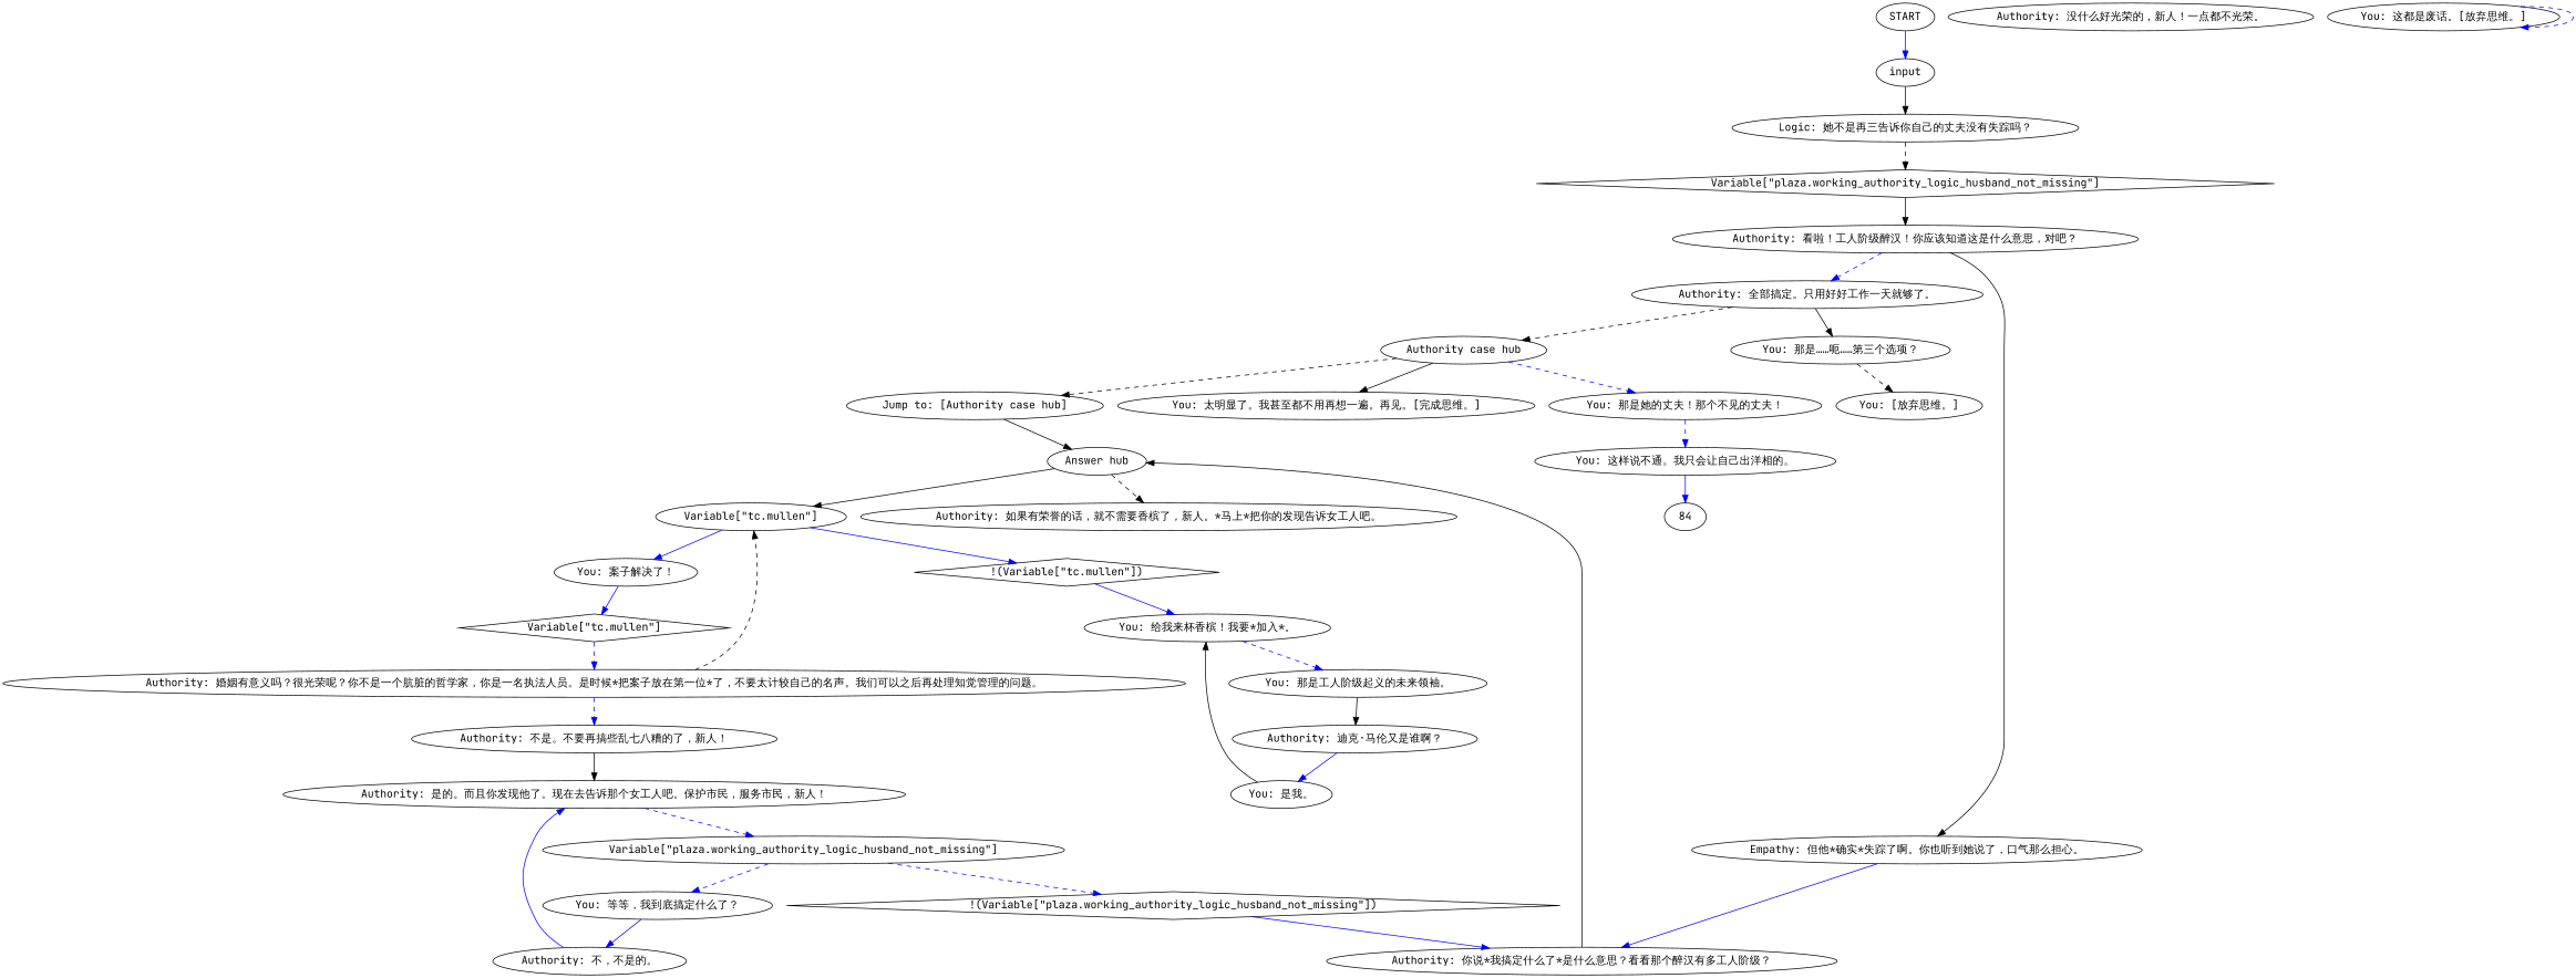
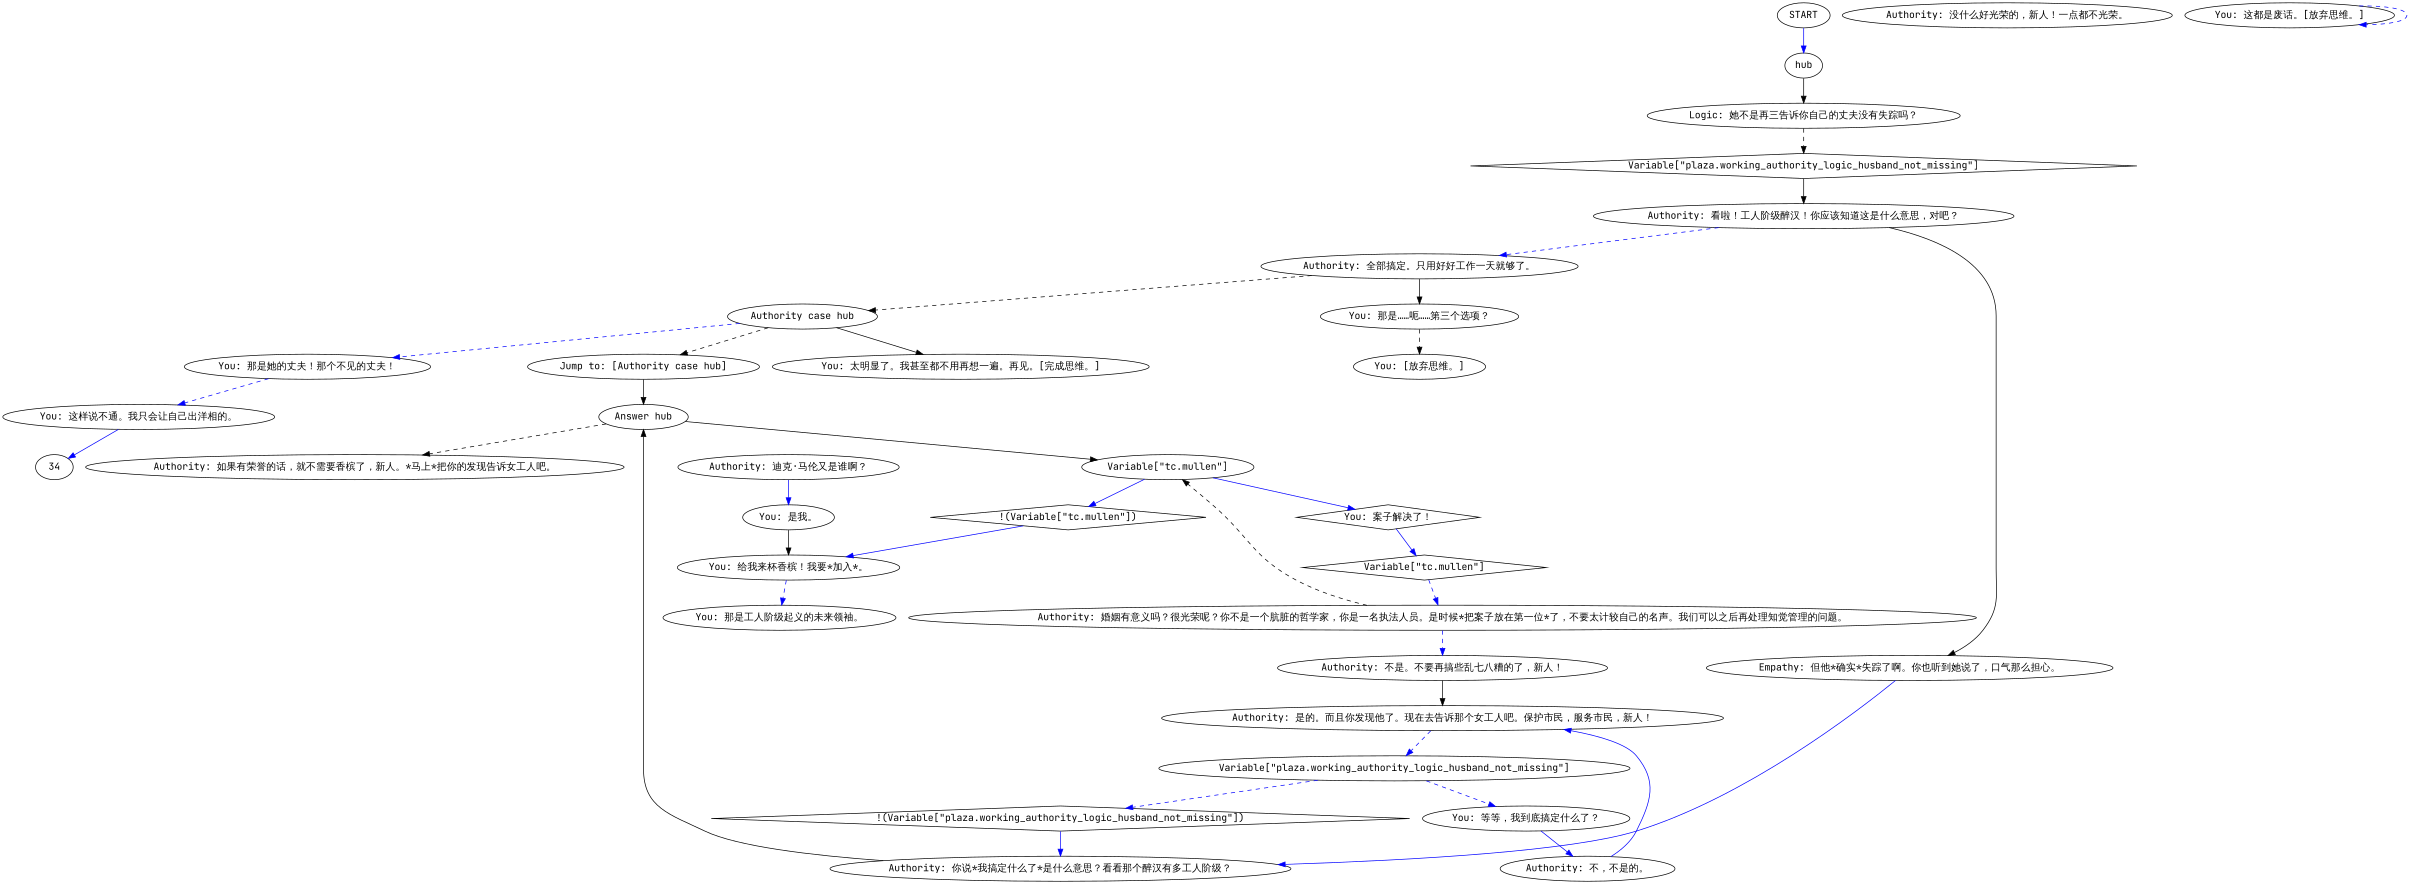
  digraph {
    fontname="JetBrains Mono"
    node [fontname="JetBrains Mono"]
    edge [color=blue fontname="JetBrains Mono" style=solid]
    n1 [label=START]
-   n2 [label=input]
+   n2 [label=hub]
    n3 [label="Logic: 她不是再三告诉你自己的丈夫没有失踪吗？"]
    n4 [label="Variable[\"plaza.working_authority_logic_husband_not_missing\"]" shape=diamond]
    n5 [label="You: 那是她的丈夫！那个不见的丈夫！"]
    n6 [label="You: 这样说不通。我只会让自己出洋相的。"]
-   34 [label=84]
+   34
    n8 [label="You: 是我。"]
    n9 [label="You: 给我来杯香槟！我要*加入*。"]
    n10 [label="You: 那是工人阶级起义的未来领袖。"]
    n11 [label="Authority: 没什么好光荣的，新人！一点都不光荣。"]
    n12 [label="You: 这都是废话。[放弃思维。]"]
    n13 [label="Authority: 不是。不要再搞些乱七八糟的了，新人！"]
    n14 [label="Authority: 是的。而且你发现他了。现在去告诉那个女工人吧。保护市民，服务市民，新人！"]
    n15 [label="Variable[\"plaza.working_authority_logic_husband_not_missing\"]"]
    n16 [label="You: [放弃思维。]"]
    n17 [label="Authority: 全部搞定。只用好好工作一天就够了。"]
    n18 [label="You: 那是……呃……第三个选项？"]
    n19 [label="Authority case hub"]
    n20 [label="Jump to: [Authority case hub]"]
    n21 [label="You: 太明显了。我甚至都不用再想一遍。再见。[完成思维。]"]
    n22 [label="Authority: 迪克·马伦又是谁啊？"]
    n23 [label="Variable[\"tc.mullen\"]"]
    n24 [label="!(Variable[\"tc.mullen\"])" shape=diamond]
-   n25 [label="You: 案子解决了！"]
+   n25 [label="You: 案子解决了！" shape=diamond]
    n26 [label="Variable[\"tc.mullen\"]" shape=diamond]
    n27 [label="Authority: 婚姻有意义吗？很光荣呢？你不是一个肮脏的哲学家，你是一名执法人员。是时候*把案子放在第一位*了，不要太计较自己的名声。我们可以之后再处理知觉管理的问题。"]
    n28 [label="Empathy: 但他*确实*失踪了啊。你也听到她说了，口气那么担心。"]
    n29 [label="Authority: 你说*我搞定什么了*是什么意思？看看那个醉汉有多工人阶级？"]
    n30 [label="Answer hub"]
    n31 [label="Authority: 看啦！工人阶级醉汉！你应该知道这是什么意思，对吧？"]
    n32 [label="!(Variable[\"plaza.working_authority_logic_husband_not_missing\"])" shape=diamond]
    n33 [label="You: 等等，我到底搞定什么了？"]
    n34 [label="Authority: 不，不是的。"]
    n35 [label="Authority: 如果有荣誉的话，就不需要香槟了，新人。*马上*把你的发现告诉女工人吧。"]
    n1 -> n2
    n2 -> n3 [color=black]
    n3 -> n4 [color=black style=dashed]
    n4 -> n31 [color=black]
    n5 -> n6 [style=dashed]
    n6 -> 34
    n8 -> n9 [color=black]
    n9 -> n10 [style=dashed]
-   n10 -> n22 [color=black]
    n12 -> n12 [style=dashed]
    n13 -> n14 [color=black]
    n14 -> n15 [style=dashed]
    n15 -> n32 [style=dashed]
    n15 -> n33 [style=dashed]
    n17 -> n18 [color=black]
    n17 -> n19 [color=black style=dashed]
    n18 -> n16 [color=black style=dashed]
    n19 -> n5 [style=dashed]
    n19 -> n20 [color=black style=dashed]
    n19 -> n21 [color=black]
    n20 -> n30 [color=black]
    n22 -> n8
    n23 -> n24
    n23 -> n25
    n24 -> n9
    n25 -> n26
    n26 -> n27 [style=dashed]
    n27 -> n13 [style=dashed]
    n27 -> n23 [color=black style=dashed]
    n28 -> n29
    n29 -> n30 [color=black]
    n30 -> n23 [color=black]
    n30 -> n35 [color=black style=dashed]
    n31 -> n17 [style=dashed]
    n31 -> n28 [color=black]
    n32 -> n29
    n33 -> n34
    n34 -> n14
  }
